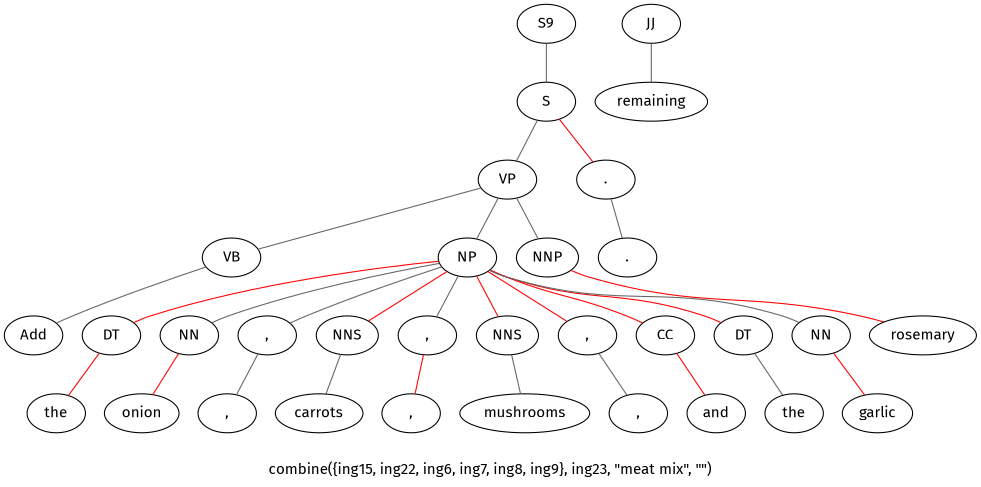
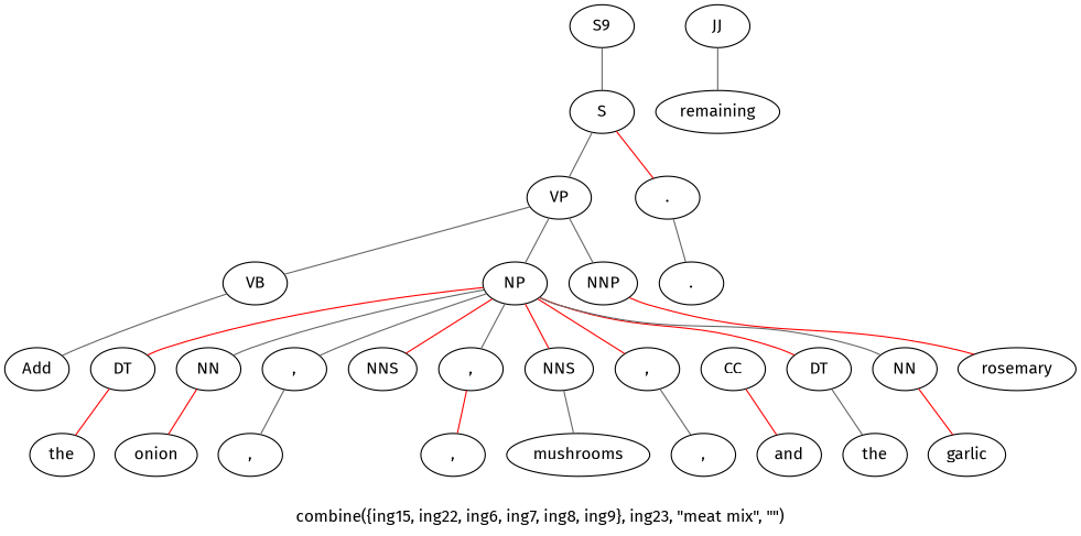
  graph {
    fontname="Fira Sans"
    label="combine({ing15, ing22, ing6, ing7, ing8, ing9}, ing23, \"meat mix\", \"\")"
    node [fontname="Fira Sans"]
    edge [color=gray40 fontname="Fira Sans"]
    n1 [label=S9]
    n2 [label=S]
    n3 [label=VP]
    n4 [label="."]
    n5 [label=VB]
    n6 [label=NP]
    n7 [label=NNP]
    n8 [label="."]
    n9 [label=Add]
    n10 [label=DT]
    n11 [label=NN]
    n12 [label=","]
    n13 [label=NNS]
    n14 [label=","]
    n15 [label=NNS]
    n16 [label=","]
    n17 [label=CC]
    n18 [label=DT]
    n19 [label=NN]
    n20 [label=the]
    n21 [label=onion]
    n22 [label=","]
-   n23 [label=carrots]
    n24 [label=","]
    n25 [label=mushrooms]
    n26 [label=","]
    n27 [label=rosemary]
    n28 [label=and]
    n29 [label=the]
    n30 [label=JJ]
    n31 [label=remaining]
    n32 [label=garlic]
    n1 -- n2
    n2 -- n3
    n2 -- n4 [color=red]
    n3 -- n5
    n3 -- n6
    n3 -- n7
    n4 -- n8
    n5 -- n9
    n6 -- n10 [color=red]
    n6 -- n11
    n6 -- n12
    n6 -- n13 [color=red]
    n6 -- n14
    n6 -- n15 [color=red]
    n6 -- n16 [color=red]
-   n6 -- n17 [color=red]
    n6 -- n18 [color=red]
    n6 -- n19
    n7 -- n27 [color=red]
    n10 -- n20 [color=red]
    n11 -- n21 [color=red]
    n12 -- n22
-   n13 -- n23
    n14 -- n24 [color=red]
    n15 -- n25
    n16 -- n26
    n17 -- n28 [color=red]
    n18 -- n29
    n19 -- n32 [color=red]
    n30 -- n31
  }
